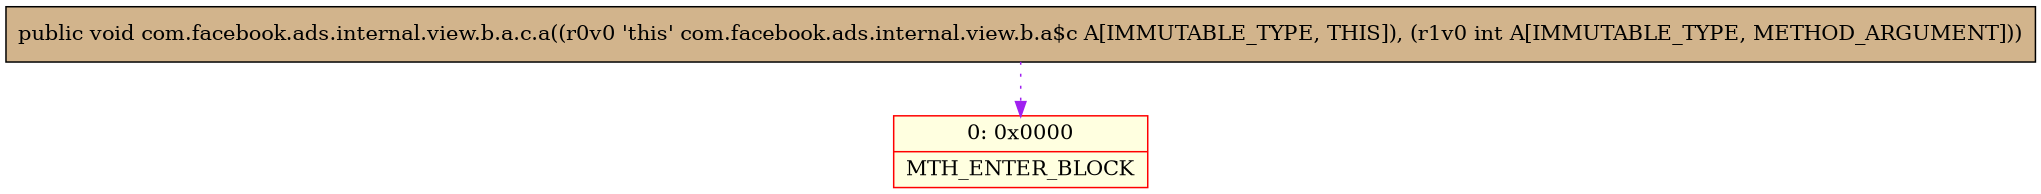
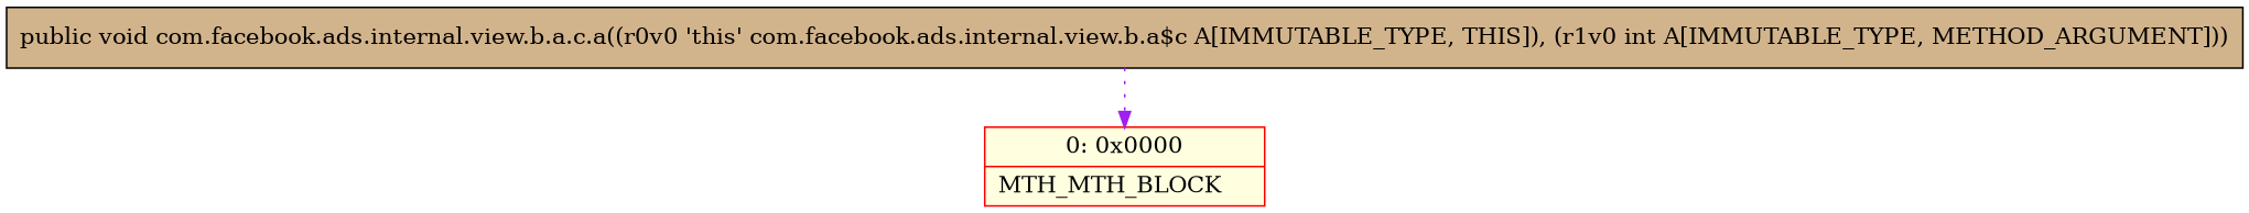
  digraph {
    node [shape=record style=filled]
-   n1 [color=red label="{0\:\ 0x0000|MTH_ENTER_BLOCK\l}" fillcolor=lightyellow]
+   n1 [color=red label="{0\:\ 0x0000|MTH_MTH_BLOCK\l}" fillcolor=lightyellow]
    n2 [label="{public void com.facebook.ads.internal.view.b.a.c.a((r0v0 'this' com.facebook.ads.internal.view.b.a$c A[IMMUTABLE_TYPE, THIS]), (r1v0 int A[IMMUTABLE_TYPE, METHOD_ARGUMENT])) }" fillcolor=tan]
    subgraph cluster_1 {
      label="R(0)"
    }
    n2 -> n1 [color=purple style=dotted arrowhead=normal]
  }
